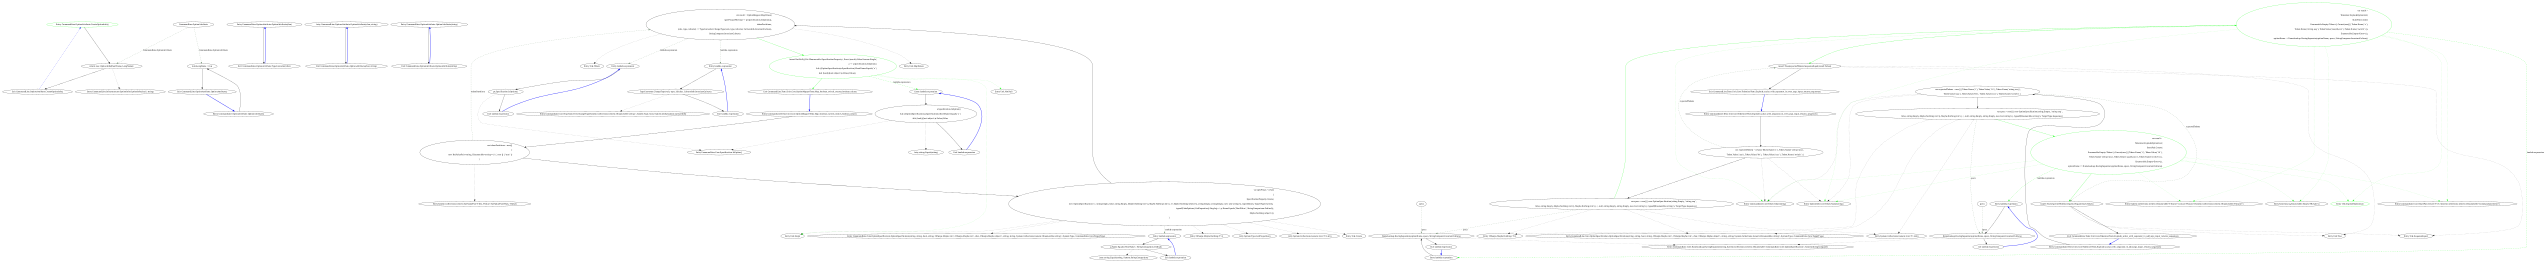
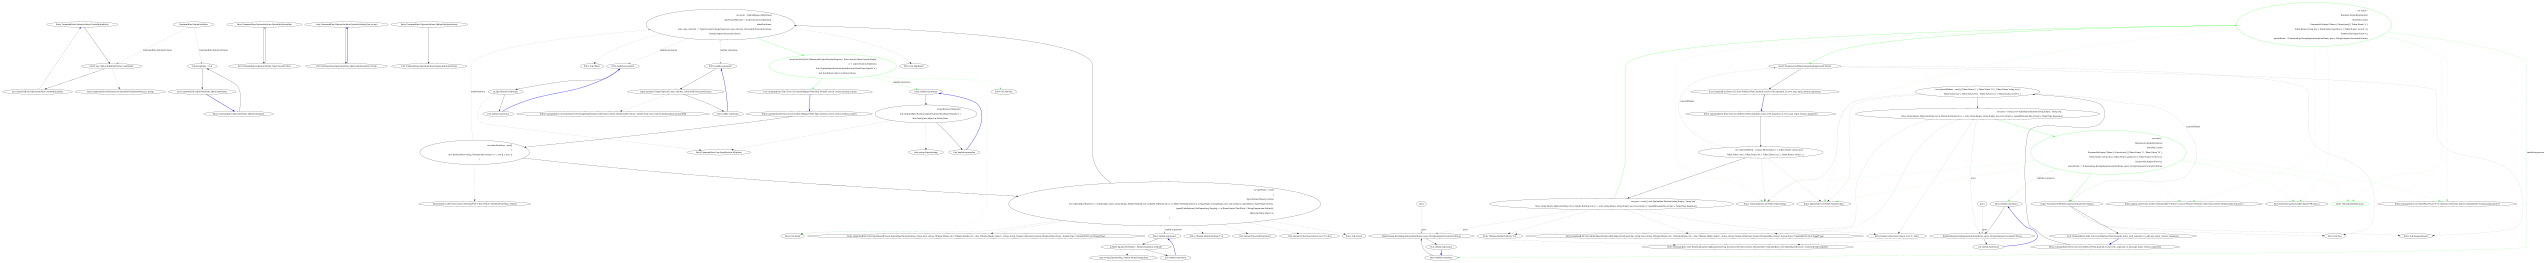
  digraph {
    fontname="PT Serif"
    node [cluster="lambda expression" file="OptionMapperTests.cs" fontname="PT Serif"]
    edge [fontname="PT Serif" style=dotted]
-   n1 [cluster="CommandLine.OptionAttribute.CreateOptionInfo()" file="InstanceBuilder.cs" label="Entry CommandLine.OptionAttribute.CreateOptionInfo()" span="77-77" color=green]
+   n1 [cluster="CommandLine.OptionAttribute.CreateOptionInfo()" file="InstanceBuilder.cs" label="Entry CommandLine.OptionAttribute.CreateOptionInfo()" span="77-77"]
    n2 [cluster="CommandLine.OptionAttribute.CreateOptionInfo()" file="InstanceBuilder.cs" label="return new OptionInfo(ShortName, LongName);" span="79-79"]
    n3 [cluster="CommandLine.OptionAttribute.CreateOptionInfo()" file="InstanceBuilder.cs" label="Exit CommandLine.OptionAttribute.CreateOptionInfo()" span="77-77"]
    n4 [cluster="CommandLine.Infrastructure.OptionInfo.OptionInfo(char?, string)" file="InstanceBuilder.cs" label="Entry CommandLine.Infrastructure.OptionInfo.OptionInfo(char?, string)" span="77-77"]
    n5 [cluster="CommandLine.OptionAttribute.OptionAttribute(char)" file="InstanceBuilder.cs" label="Entry CommandLine.OptionAttribute.OptionAttribute(char)" span="49-49"]
    n6 [cluster="CommandLine.OptionAttribute.OptionAttribute(char)" file="InstanceBuilder.cs" label="Exit CommandLine.OptionAttribute.TypeConverter(char)" span="49-49"]
    n7 [cluster="CommandLine.OptionAttribute.OptionAttribute(char, string)" file="InstanceBuilder.cs" label="Entry CommandLine.OptionAttribute.OptionAttribute(char, string)" span="68-68"]
    n8 [cluster="CommandLine.OptionAttribute.OptionAttribute(char, string)" file="InstanceBuilder.cs" label="Exit CommandLine.OptionAttribute.OptionAttribute(char, string)" span="68-68"]
    n9 [cluster="CommandLine.OptionAttribute.OptionAttribute()" file="InstanceBuilder.cs" label="Entry CommandLine.OptionAttribute.OptionAttribute()" span="40-40"]
    n10 [cluster="CommandLine.OptionAttribute.OptionAttribute()" file="InstanceBuilder.cs" label="AutoLongName = true" span="42-42"]
    n11 [cluster="CommandLine.OptionAttribute.OptionAttribute()" file="InstanceBuilder.cs" label="Exit CommandLine.OptionAttribute.OptionAttribute()" span="40-40"]
    n12 [cluster="CommandLine.OptionAttribute.OptionAttribute(string)" file="InstanceBuilder.cs" label="Entry CommandLine.OptionAttribute.OptionAttribute(string)" span="58-58"]
    n13 [cluster="CommandLine.OptionAttribute.OptionAttribute(string)" file="InstanceBuilder.cs" label="Exit CommandLine.OptionAttribute.OptionAttribute(string)" span="58-58"]
    n14 [file="InstanceBuilder.cs" label="CommandLine.OptionAttribute" cluster=""]
    n15 [cluster="Unk.Where" label="Entry Unk.Where"]
    n16 [cluster="Unk.Create" label="Entry Unk.Create"]
    n17 [cluster="System.Collections.Generic.KeyValuePair<TKey, TValue>.KeyValuePair(TKey, TValue)" label="Entry System.Collections.Generic.KeyValuePair<TKey, TValue>.KeyValuePair(TKey, TValue)" span="0-0"]
    n18 [cluster="Unk.Single" label="Entry Unk.Single"]
    n19 [cluster="Unk.NotNull" label="Entry Unk.NotNull"]
    n20 [cluster="CommandLine.Core.OptionSpecification.OptionSpecification(string, string, bool, string, CSharpx.Maybe<int>, CSharpx.Maybe<int>, char, CSharpx.Maybe<object>, string, string, System.Collections.Generic.IEnumerable<string>, System.Type, CommandLine.Core.TargetType)" label="Entry CommandLine.Core.OptionSpecification.OptionSpecification(string, string, bool, string, CSharpx.Maybe<int>, CSharpx.Maybe<int>, char, CSharpx.Maybe<object>, string, string, System.Collections.Generic.IEnumerable<string>, System.Type, CommandLine.Core.TargetType)" span="16-16"]
    n21 [cluster="CommandLine.Core.TypeConverter.ChangeType(System.Collections.Generic.IEnumerable<string>, System.Type, bool, System.Globalization.CultureInfo)" label="Entry CommandLine.Core.TypeConverter.ChangeType(System.Collections.Generic.IEnumerable<string>, System.Type, bool, System.Globalization.CultureInfo)" span="13-13"]
    n22 [label="Entry lambda expression" span="28-28"]
    n23 [label="p.Name.Equals(''BoolValue'', StringComparison.Ordinal)" span="28-28"]
    n24 [label="Exit lambda expression" span="28-28"]
    n25 [cluster="string.Equals(string, System.StringComparison)" label="Entry string.Equals(string, System.StringComparison)" span="0-0"]
    n26 [label="Entry lambda expression" span="41-43"]
    n27 [label="a.Specification.IsOption()\r\n                && ((OptionSpecification)a.Specification).ShortName.Equals(''x'')\r\n                && (bool)((Just<object>)a.Value).Value" span="41-43"]
    n28 [label="Exit lambda expression" span="41-43"]
    n29 [cluster="string.Equals(string)" label="Entry string.Equals(string)" span="0-0"]
    n30 [cluster="CommandLine.Core.Specification.IsOption()" label="Entry CommandLine.Core.Specification.IsOption()" span="10-10"]
    n31 [label="Entry lambda expression" span="34-34"]
    n32 [label="pt.Specification.IsOption()" span="34-34"]
    n33 [label="Exit lambda expression" span="34-34"]
    n34 [label="Entry lambda expression" span="36-36"]
    n35 [label="TypeConverter.ChangeType(vals, type, isScalar, CultureInfo.InvariantCulture)" span="36-36"]
    n36 [label="Exit lambda expression" span="36-36"]
    n37 [cluster="CommandLine.Tests.Unit.Core.OptionMapperTests.Map_boolean_switch_creates_boolean_value()" label="Entry CommandLine.Tests.Unit.Core.OptionMapperTests.Map_boolean_switch_creates_boolean_value()" span="17-17"]
    n38 [cluster="CommandLine.Tests.Unit.Core.OptionMapperTests.Map_boolean_switch_creates_boolean_value()" label="var tokenPartitions = new[]\r\n                {\r\n                    new KeyValuePair<string, IEnumerable<string>>(''x'', new [] { ''true'' })\r\n                }" span="20-23"]
    n39 [cluster="CommandLine.Tests.Unit.Core.OptionMapperTests.Map_boolean_switch_creates_boolean_value()" label="var result = OptionMapper.MapValues(\r\n                specProps.Where(pt => pt.Specification.IsOption()),\r\n                tokenPartitions,\r\n                (vals, type, isScalar) => TypeConverter.ChangeType(vals, type, isScalar, CultureInfo.InvariantCulture),\r\n                StringComparer.InvariantCulture)" span="33-37"]
    n40 [cluster="CommandLine.Tests.Unit.Core.OptionMapperTests.Map_boolean_switch_creates_boolean_value()" label="var specProps = new[]\r\n                {\r\n                    SpecificationProperty.Create(\r\n                        new OptionSpecification(''x'', string.Empty, false, string.Empty, Maybe.Nothing<int>(), Maybe.Nothing<int>(), '\0', Maybe.Nothing<object>(), string.Empty, string.Empty, new List<string>(), typeof(bool), TargetType.Switch), \r\n                        typeof(FakeOptions).GetProperties().Single(p => p.Name.Equals(''BoolValue'', StringComparison.Ordinal)),\r\n                        Maybe.Nothing<object>())\r\n                }" span="24-30"]
    n41 [cluster="CommandLine.Tests.Unit.Core.OptionMapperTests.Map_boolean_switch_creates_boolean_value()" color=green community=1 label="Assert.NotNull(((Ok<IEnumerable<SpecificationProperty>, Error>)result).Value.Success.Single(\r\n                a => a.Specification.IsOption()\r\n                && ((OptionSpecification)a.Specification).ShortName.Equals(''x'')\r\n                && (bool)((Just<object>)a.Value).Value))" span="40-43"]
    n42 [cluster="CommandLine.Tests.Unit.Core.OptionMapperTests.Map_boolean_switch_creates_boolean_value()" label="Exit CommandLine.Tests.Unit.Core.OptionMapperTests.Map_boolean_switch_creates_boolean_value()" span="17-17"]
    n43 [cluster="Unk.MapValues" label="Entry Unk.MapValues"]
    n44 [cluster="CSharpx.Maybe.Nothing<T>()" label="Entry CSharpx.Maybe.Nothing<T>()" span="75-75"]
    n45 [cluster="System.Type.GetProperties()" label="Entry System.Type.GetProperties()" span="0-0"]
    n46 [cluster="System.Collections.Generic.List<T>.List()" label="Entry System.Collections.Generic.List<T>.List()" span="0-0"]
    n47 [cluster="System.Linq.Enumerable.Empty<TResult>()" file="TokenizerTests.cs" label="Entry System.Linq.Enumerable.Empty<TResult>()" span="0-0"]
    n48 [cluster="System.Collections.Generic.List<T>.List()" file="TokenizerTests.cs" label="Entry System.Collections.Generic.List<T>.List()" span="0-0"]
    n49 [cluster="CommandLine.Tests.Unit.Core.TokenizerTests.Explode_scalar_with_separator_in_even_args_input_returns_sequence()" file="TokenizerTests.cs" label="Entry CommandLine.Tests.Unit.Core.TokenizerTests.Explode_scalar_with_separator_in_even_args_input_returns_sequence()" span="38-38"]
    n50 [cluster="CommandLine.Tests.Unit.Core.TokenizerTests.Explode_scalar_with_separator_in_even_args_input_returns_sequence()" file="TokenizerTests.cs" label="var expectedTokens = new[] { Token.Name(''x''), Token.Name(''string-seq''),\r\n                Token.Value(''aaa''), Token.Value(''bb''),  Token.Value(''cccc''), Token.Name(''switch'') }" span="41-42"]
    n51 [cluster="CommandLine.Tests.Unit.Core.TokenizerTests.Explode_scalar_with_separator_in_even_args_input_returns_sequence()" file="TokenizerTests.cs" label="Assert.True(expectedTokens.SequenceEqual(result.Value))" span="56-56"]
    n52 [cluster="CommandLine.Core.Token.Name(string)" file="TokenizerTests.cs" label="Entry OptionInfo.Core.Token.Name(string)" span="19-19"]
    n53 [cluster="CommandLine.Core.Token.Value(string)" file="TokenizerTests.cs" label="Entry CommandLine.Core.Token.Value(string)" span="24-24"]
    n54 [cluster="CommandLine.Tests.Unit.Core.TokenizerTests.Explode_scalar_with_separator_in_even_args_input_returns_sequence()" file="TokenizerTests.cs" label="var specs = new[] { new OptionSpecification(string.Empty, ''string-seq'',\r\n                false, string.Empty, Maybe.Nothing<int>(), Maybe.Nothing<int>(), ',', null, string.Empty, string.Empty, new List<string>(), typeof(IEnumerable<string>), TargetType.Sequence)}" span="43-44"]
    n55 [cluster="CommandLine.Tests.Unit.Core.TokenizerTests.Explode_scalar_with_separator_in_even_args_input_returns_sequence()" color=green community=0 file="TokenizerTests.cs" label="var result =\r\n                Tokenizer.ExplodeOptionList(\r\n                    StatePair.Create(\r\n                        Enumerable.Empty<Token>().Concat(new[] { Token.Name(''x''),\r\n                            Token.Name(''string-seq''), Token.Value(''aaa,bb,cccc''), Token.Name(''switch'') }),\r\n                        Enumerable.Empty<Error>()),\r\n                        optionName => NameLookup.HavingSeparator(optionName, specs, StringComparer.InvariantCulture))" span="47-53"]
    n56 [file="TokenizerTests.cs" label="Entry lambda expression" span="53-53"]
    n57 [cluster="Unk.ExplodeOptionList" color=green file="TokenizerTests.cs" label="Entry Unk.ExplodeOptionList"]
    n58 [cluster="System.Collections.Generic.IEnumerable<TSource>.Concat<TSource>(System.Collections.Generic.IEnumerable<TSource>)" file="TokenizerTests.cs" label="Entry System.Collections.Generic.IEnumerable<TSource>.Concat<TSource>(System.Collections.Generic.IEnumerable<TSource>)" span="0-0"]
    n59 [cluster="CommandLine.Core.StatePair.Create<T>(T, System.Collections.Generic.IEnumerable<CommandLine.Error>)" file="TokenizerTests.cs" label="Entry CommandLine.Core.StatePair.Create<T>(T, System.Collections.Generic.IEnumerable<CommandLine.Error>)" span="58-58"]
    n60 [cluster="CommandLine.Tests.Unit.Core.TokenizerTests.Explode_scalar_with_separator_in_even_args_input_returns_sequence()" file="TokenizerTests.cs" label="Exit CommandLine.Tests.Unit.Core.TokenizerTests.Explode_scalar_with_separator_in_even_args_input_returns_sequence()" span="38-38"]
    n61 [cluster="Unk.True" file="TokenizerTests.cs" label="Entry Unk.True"]
    n62 [cluster="Unk.SequenceEqual" file="TokenizerTests.cs" label="Entry Unk.SequenceEqual"]
    n63 [file="TokenizerTests.cs" label="NameLookup.HavingSeparator(optionName, specs, StringComparer.InvariantCulture)" span="53-53"]
    n64 [cluster="CommandLine.Core.OptionSpecification.OptionSpecification(string, string, bool, string, CSharpx.Maybe<int>, CSharpx.Maybe<int>, char, CSharpx.Maybe<object>, string, string, System.Collections.Generic.IEnumerable<string>, System.Type, CommandLine.Core.TargetType)" file="TokenizerTests.cs" label="Entry CommandLine.Core.OptionSpecification.OptionSpecification(string, string, bool, string, CSharpx.Maybe<int>, CSharpx.Maybe<int>, char, CSharpx.Maybe<object>, string, string, System.Collections.Generic.IEnumerable<string>, System.Type, CommandLine.Core.TargetType)" span="16-16"]
    n65 [cluster="CSharpx.Maybe.Nothing<T>()" file="TokenizerTests.cs" label="Entry CSharpx.Maybe.Nothing<T>()" span="75-75"]
    n66 [cluster="CommandLine.Core.NameLookup.HavingSeparator(string, System.Collections.Generic.IEnumerable<CommandLine.Core.OptionSpecification>, System.StringComparer)" file="TokenizerTests.cs" label="Entry CommandLine.Core.NameLookup.HavingSeparator(string, System.Collections.Generic.IEnumerable<CommandLine.Core.OptionSpecification>, System.StringComparer)" span="16-16"]
    n67 [file="TokenizerTests.cs" label="Exit lambda expression" span="53-53"]
    n68 [cluster="CommandLine.Tests.Unit.Core.TokenizerTests.Explode_scalar_with_separator_in_odd_args_input_returns_sequence()" file="TokenizerTests.cs" label="Entry CommandLine.Tests.Unit.Core.TokenizerTests.Explode_scalar_with_separator_in_odd_args_input_returns_sequence()" span="14-14"]
    n69 [cluster="CommandLine.Tests.Unit.Core.TokenizerTests.Explode_scalar_with_separator_in_odd_args_input_returns_sequence()" file="TokenizerTests.cs" label="var expectedTokens = new[] { Token.Name(''i''), Token.Value(''10''), Token.Name(''string-seq''),\r\n                Token.Value(''aaa''), Token.Value(''bb''),  Token.Value(''cccc''), Token.Name(''switch'') }" span="17-18"]
    n70 [cluster="CommandLine.Tests.Unit.Core.TokenizerTests.Explode_scalar_with_separator_in_odd_args_input_returns_sequence()" file="TokenizerTests.cs" label="Assert.True(expectedTokens.SequenceEqual(result.Value))" span="32-32"]
    n71 [cluster="CommandLine.Tests.Unit.Core.TokenizerTests.Explode_scalar_with_separator_in_odd_args_input_returns_sequence()" file="TokenizerTests.cs" label="var specs = new[] { new OptionSpecification(string.Empty, ''string-seq'',\r\n                false, string.Empty, Maybe.Nothing<int>(), Maybe.Nothing<int>(), ',', null, string.Empty, string.Empty, new List<string>(), typeof(IEnumerable<string>), TargetType.Sequence)}" span="19-20"]
    n72 [cluster="CommandLine.Tests.Unit.Core.TokenizerTests.Explode_scalar_with_separator_in_odd_args_input_returns_sequence()" color=green community=0 file="TokenizerTests.cs" label="var result =\r\n                Tokenizer.ExplodeOptionList(\r\n                    StatePair.Create(\r\n                        Enumerable.Empty<Token>().Concat(new[] { Token.Name(''i''), Token.Value(''10''),\r\n                            Token.Name(''string-seq''), Token.Value(''aaa,bb,cccc''), Token.Name(''switch'') }),\r\n                        Enumerable.Empty<Error>()),\r\n                        optionName => NameLookup.HavingSeparator(optionName, specs, StringComparer.InvariantCulture))" span="23-29"]
    n73 [file="TokenizerTests.cs" label="Entry lambda expression" span="29-29"]
    n74 [cluster="CommandLine.Tests.Unit.Core.TokenizerTests.Explode_scalar_with_separator_in_odd_args_input_returns_sequence()" file="TokenizerTests.cs" label="Exit CommandLine.Tests.Unit.Core.TokenizerTests.Explode_scalar_with_separator_in_odd_args_input_returns_sequence()" span="14-14"]
    n75 [file="TokenizerTests.cs" label="NameLookup.HavingSeparator(optionName, specs, StringComparer.InvariantCulture)" span="29-29"]
    n76 [file="TokenizerTests.cs" label="Exit lambda expression" span="29-29"]
    n77 [file="TokenizerTests.cs" label=specs cluster=""]
    n78 [file="TokenizerTests.cs" label=specs cluster=""]
    n1 -> n2 [style=solid]
    n2 -> n3 [style=solid]
    n2 -> n4
    n3 -> n1 [color=blue style=dashed]
    n5 -> n6 [style=solid]
-   n6 -> n5 [color=blue style=bold]
+   n6 -> n5 [color=darkseagreen4 style=bold]
    n7 -> n8 [style=solid]
    n8 -> n7 [color=blue style=bold]
    n9 -> n10 [style=solid]
    n10 -> n11 [style=solid]
    n11 -> n9 [color=blue style=bold]
    n12 -> n13 [style=solid]
-   n13 -> n12 [color=blue style=bold]
    n14 -> n2 [color=darkseagreen4 label="CommandLine.OptionAttribute" style=dashed]
    n14 -> n10 [color=darkseagreen4 label="CommandLine.OptionAttribute" style=dashed]
    n22 -> n23 [style=solid]
    n23 -> n24 [style=solid]
    n23 -> n25
    n24 -> n22 [color=blue style=bold]
    n26 -> n27 [style=solid]
    n27 -> n28 [style=solid]
    n27 -> n29
    n27 -> n30
    n28 -> n26 [color=blue style=bold]
    n31 -> n32 [style=solid]
    n32 -> n30
    n32 -> n33 [style=solid]
    n33 -> n31 [color=blue style=bold]
    n34 -> n35 [style=solid]
    n35 -> n21
    n35 -> n36 [style=solid]
    n36 -> n34 [color=blue style=bold]
    n37 -> n38 [style=solid]
    n38 -> n17
    n38 -> n39 [color=darkseagreen4 label=tokenPartitions style=dashed]
    n38 -> n40 [style=solid]
    n39 -> n15
    n39 -> n31 [color=darkseagreen4 label="lambda expression" style=dashed]
    n39 -> n34 [color=darkseagreen4 label="lambda expression" style=dashed]
    n39 -> n41 [color=green style=solid]
    n39 -> n43
    n40 -> n16
    n40 -> n18
    n40 -> n20
    n40 -> n22 [color=darkseagreen4 label="lambda expression" style=dashed]
    n40 -> n39 [style=solid]
    n40 -> n44
    n40 -> n45
    n40 -> n46
    n41 -> n18 [color=green]
    n41 -> n19 [color=green]
    n41 -> n26 [color=green label="lambda expression" style=dashed]
    n41 -> n42 [color=green style=solid]
    n42 -> n37 [color=blue style=bold]
    n49 -> n50 [style=solid]
    n50 -> n51 [color=darkseagreen4 label=expectedTokens style=dashed]
    n50 -> n52
    n50 -> n53
    n50 -> n54 [style=solid]
    n51 -> n60 [style=solid]
    n51 -> n61
    n51 -> n62
    n54 -> n48
    n54 -> n55 [color=green style=solid]
    n54 -> n63 [color=darkseagreen4 label=specs style=dashed]
    n54 -> n64
    n54 -> n65
    n55 -> n47 [color=green]
    n55 -> n51 [color=green style=solid]
    n55 -> n52 [color=green]
    n55 -> n53 [color=green]
    n55 -> n56 [color=green label="lambda expression" style=dashed]
    n55 -> n57 [color=green]
    n55 -> n58 [color=green]
    n55 -> n59 [color=green]
    n56 -> n63 [style=solid]
    n60 -> n49 [color=blue style=bold]
    n63 -> n66
    n63 -> n67 [style=solid]
    n67 -> n56 [color=blue style=bold]
    n68 -> n69 [style=solid]
    n69 -> n52
    n69 -> n53
    n69 -> n70 [color=darkseagreen4 label=expectedTokens style=dashed]
    n69 -> n71 [style=solid]
    n70 -> n61
    n70 -> n62
    n70 -> n74 [style=solid]
    n71 -> n48
    n71 -> n64
    n71 -> n65
    n71 -> n72 [color=green style=solid]
    n71 -> n75 [color=darkseagreen4 label=specs style=dashed]
    n72 -> n47 [color=green]
    n72 -> n52 [color=green]
    n72 -> n53 [color=green]
    n72 -> n57 [color=green]
    n72 -> n58 [color=green]
    n72 -> n59 [color=green]
    n72 -> n70 [color=green style=solid]
    n72 -> n73 [color=green label="lambda expression" style=dashed]
    n73 -> n75 [style=solid]
    n74 -> n68 [color=blue style=bold]
    n75 -> n66
    n75 -> n76 [style=solid]
    n76 -> n73 [color=blue style=bold]
    n77 -> n75 [color=darkseagreen4 label=specs style=dashed]
    n78 -> n63 [color=darkseagreen4 label=specs style=dashed]
  }
